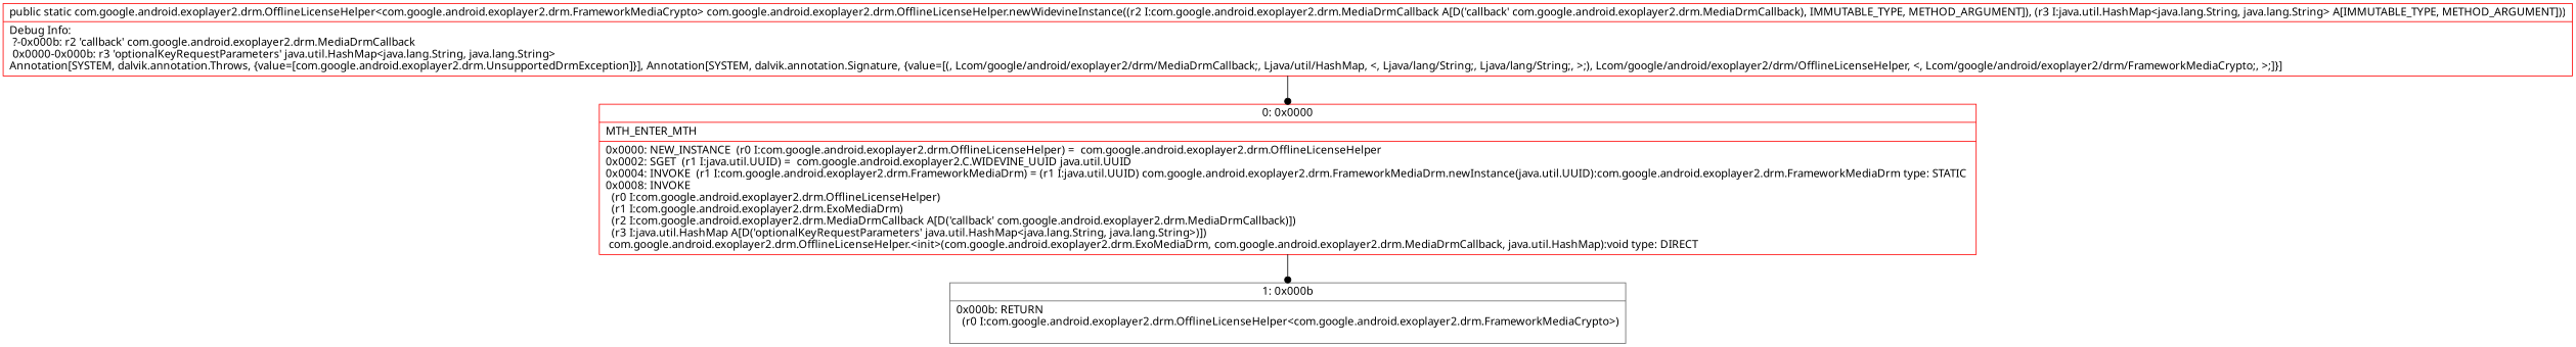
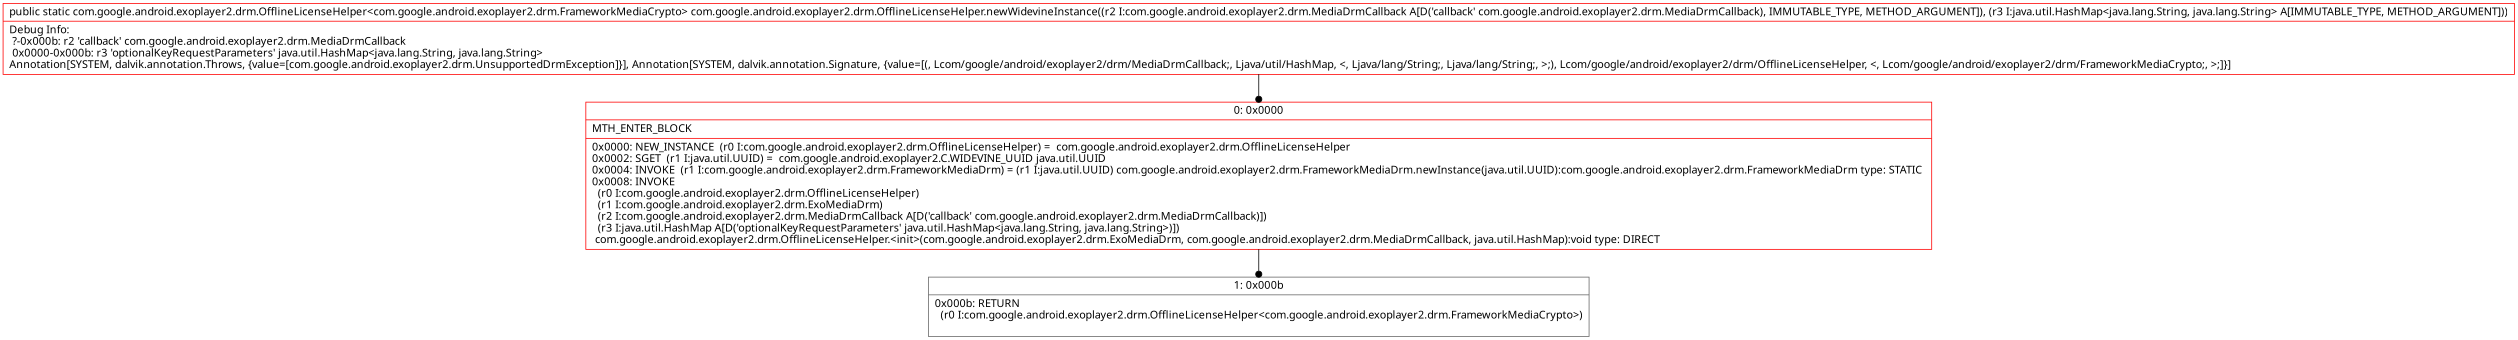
  digraph {
    fontname="Noto Sans"
    node [shape=record color=red fontname="Noto Sans"]
    edge [arrowhead=dot fontname="Noto Sans"]
-   n1 [label="{0\:\ 0x0000|MTH_ENTER_MTH\l|0x0000: NEW_INSTANCE  (r0 I:com.google.android.exoplayer2.drm.OfflineLicenseHelper) =  com.google.android.exoplayer2.drm.OfflineLicenseHelper \l0x0002: SGET  (r1 I:java.util.UUID) =  com.google.android.exoplayer2.C.WIDEVINE_UUID java.util.UUID \l0x0004: INVOKE  (r1 I:com.google.android.exoplayer2.drm.FrameworkMediaDrm) = (r1 I:java.util.UUID) com.google.android.exoplayer2.drm.FrameworkMediaDrm.newInstance(java.util.UUID):com.google.android.exoplayer2.drm.FrameworkMediaDrm type: STATIC \l0x0008: INVOKE  \l  (r0 I:com.google.android.exoplayer2.drm.OfflineLicenseHelper)\l  (r1 I:com.google.android.exoplayer2.drm.ExoMediaDrm)\l  (r2 I:com.google.android.exoplayer2.drm.MediaDrmCallback A[D('callback' com.google.android.exoplayer2.drm.MediaDrmCallback)])\l  (r3 I:java.util.HashMap A[D('optionalKeyRequestParameters' java.util.HashMap\<java.lang.String, java.lang.String\>)])\l com.google.android.exoplayer2.drm.OfflineLicenseHelper.\<init\>(com.google.android.exoplayer2.drm.ExoMediaDrm, com.google.android.exoplayer2.drm.MediaDrmCallback, java.util.HashMap):void type: DIRECT \l}"]
+   n1 [label="{0\:\ 0x0000|MTH_ENTER_BLOCK\l|0x0000: NEW_INSTANCE  (r0 I:com.google.android.exoplayer2.drm.OfflineLicenseHelper) =  com.google.android.exoplayer2.drm.OfflineLicenseHelper \l0x0002: SGET  (r1 I:java.util.UUID) =  com.google.android.exoplayer2.C.WIDEVINE_UUID java.util.UUID \l0x0004: INVOKE  (r1 I:com.google.android.exoplayer2.drm.FrameworkMediaDrm) = (r1 I:java.util.UUID) com.google.android.exoplayer2.drm.FrameworkMediaDrm.newInstance(java.util.UUID):com.google.android.exoplayer2.drm.FrameworkMediaDrm type: STATIC \l0x0008: INVOKE  \l  (r0 I:com.google.android.exoplayer2.drm.OfflineLicenseHelper)\l  (r1 I:com.google.android.exoplayer2.drm.ExoMediaDrm)\l  (r2 I:com.google.android.exoplayer2.drm.MediaDrmCallback A[D('callback' com.google.android.exoplayer2.drm.MediaDrmCallback)])\l  (r3 I:java.util.HashMap A[D('optionalKeyRequestParameters' java.util.HashMap\<java.lang.String, java.lang.String\>)])\l com.google.android.exoplayer2.drm.OfflineLicenseHelper.\<init\>(com.google.android.exoplayer2.drm.ExoMediaDrm, com.google.android.exoplayer2.drm.MediaDrmCallback, java.util.HashMap):void type: DIRECT \l}"]
    n2 [label="{1\:\ 0x000b|0x000b: RETURN  \l  (r0 I:com.google.android.exoplayer2.drm.OfflineLicenseHelper\<com.google.android.exoplayer2.drm.FrameworkMediaCrypto\>)\l \l}" color=gray40]
    n3 [label="{public static com.google.android.exoplayer2.drm.OfflineLicenseHelper\<com.google.android.exoplayer2.drm.FrameworkMediaCrypto\> com.google.android.exoplayer2.drm.OfflineLicenseHelper.newWidevineInstance((r2 I:com.google.android.exoplayer2.drm.MediaDrmCallback A[D('callback' com.google.android.exoplayer2.drm.MediaDrmCallback), IMMUTABLE_TYPE, METHOD_ARGUMENT]), (r3 I:java.util.HashMap\<java.lang.String, java.lang.String\> A[IMMUTABLE_TYPE, METHOD_ARGUMENT]))  | Debug Info:\l  ?\-0x000b: r2 'callback' com.google.android.exoplayer2.drm.MediaDrmCallback\l  0x0000\-0x000b: r3 'optionalKeyRequestParameters' java.util.HashMap\<java.lang.String, java.lang.String\>\lAnnotation[SYSTEM, dalvik.annotation.Throws, \{value=[com.google.android.exoplayer2.drm.UnsupportedDrmException]\}], Annotation[SYSTEM, dalvik.annotation.Signature, \{value=[(, Lcom\/google\/android\/exoplayer2\/drm\/MediaDrmCallback;, Ljava\/util\/HashMap, \<, Ljava\/lang\/String;, Ljava\/lang\/String;, \>;), Lcom\/google\/android\/exoplayer2\/drm\/OfflineLicenseHelper, \<, Lcom\/google\/android\/exoplayer2\/drm\/FrameworkMediaCrypto;, \>;]\}]\l}"]
    n1 -> n2
    n3 -> n1
  }
